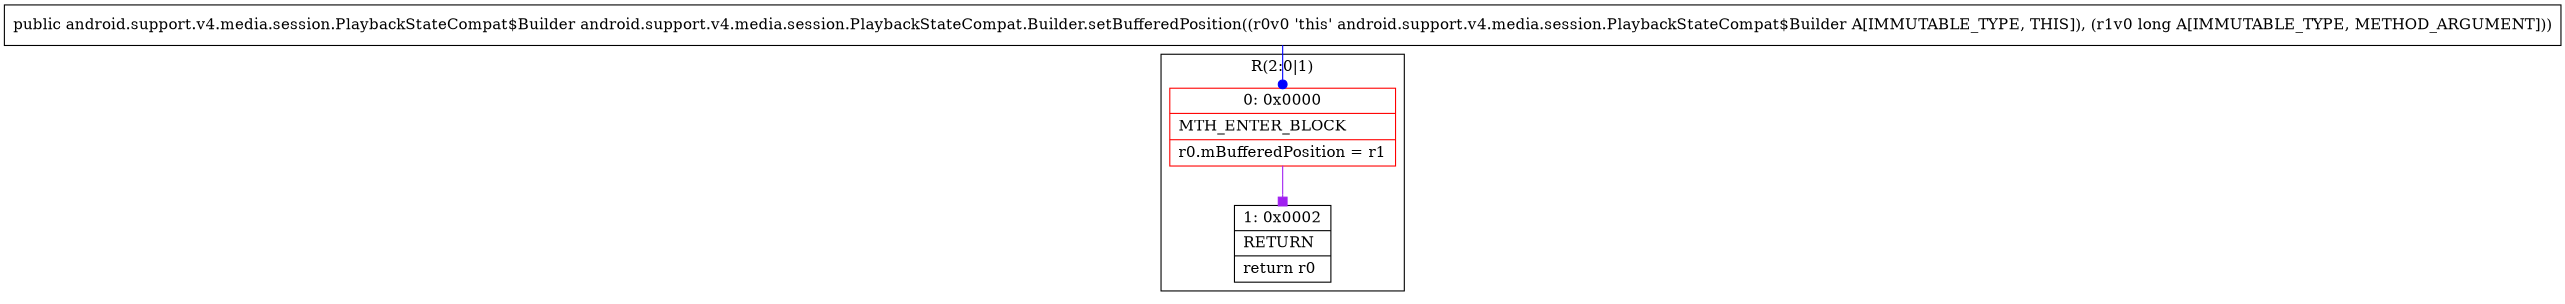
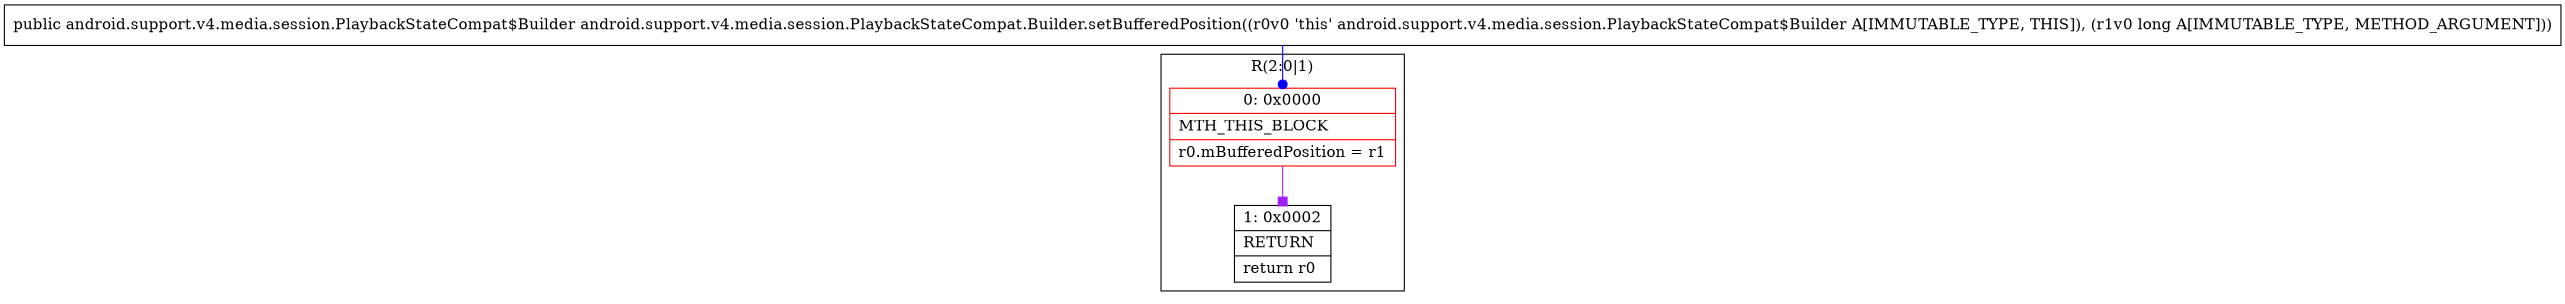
  digraph {
    node [color=black shape=record]
    edge [style=solid]
-   n1 [color=red label="{0\:\ 0x0000|MTH_ENTER_BLOCK\l|r0.mBufferedPosition = r1\l}"]
+   n1 [color=red label="{0\:\ 0x0000|MTH_THIS_BLOCK\l|r0.mBufferedPosition = r1\l}"]
    n2 [label="{1\:\ 0x0002|RETURN\l|return r0\l}"]
    n3 [label="{public android.support.v4.media.session.PlaybackStateCompat$Builder android.support.v4.media.session.PlaybackStateCompat.Builder.setBufferedPosition((r0v0 'this' android.support.v4.media.session.PlaybackStateCompat$Builder A[IMMUTABLE_TYPE, THIS]), (r1v0 long A[IMMUTABLE_TYPE, METHOD_ARGUMENT])) }"]
    subgraph cluster_1 {
      label="R(2:0|1)"
      n1
      n2
    }
    n1 -> n2 [color=purple arrowhead=box]
    n3 -> n1 [color=blue arrowhead=dot]
  }
